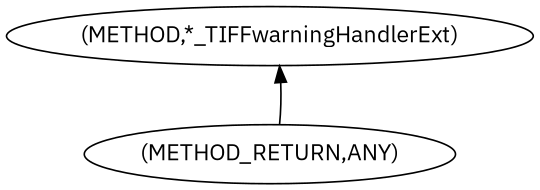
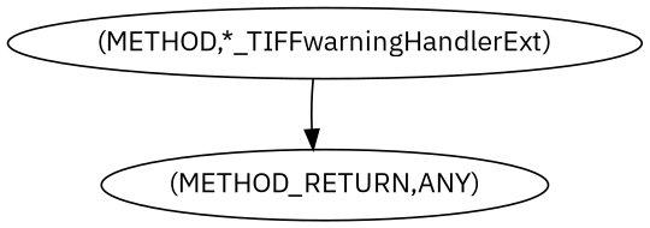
  digraph {
    fontname="IBM Plex Sans"
    node [fontname="IBM Plex Sans"]
    n1 [label=<(METHOD,*_TIFFwarningHandlerExt)>]
    n2 [label=<(METHOD_RETURN,ANY)>]
-   n2 -> n1 [fontname="IBM Plex Sans"]
+   n1 -> n2 [fontname="IBM Plex Sans"]
  }
